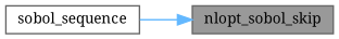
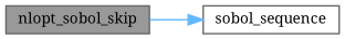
  digraph {
    rankdir=RL
    fontname="Noto Serif"
    node [fontname="Noto Serif" fontsize=10 shape=box style=filled]
    n1 [color=gray40 fillcolor=grey60 fontcolor=black height=0.2 label=nlopt_sobol_skip width=0.4]
    n2 [color=grey40 fillcolor=white height=0.2 label=sobol_sequence width=0.4]
-   n1 -> n2 [color=steelblue1 dir=back fontname="Noto Serif" fontsize=10 labelfontname=Helvetica labelfontsize=10 style=solid]
+   n2 -> n1 [color=steelblue1 dir=back fontname="Noto Serif" fontsize=10 labelfontname=Helvetica labelfontsize=10 style=solid]
  }
